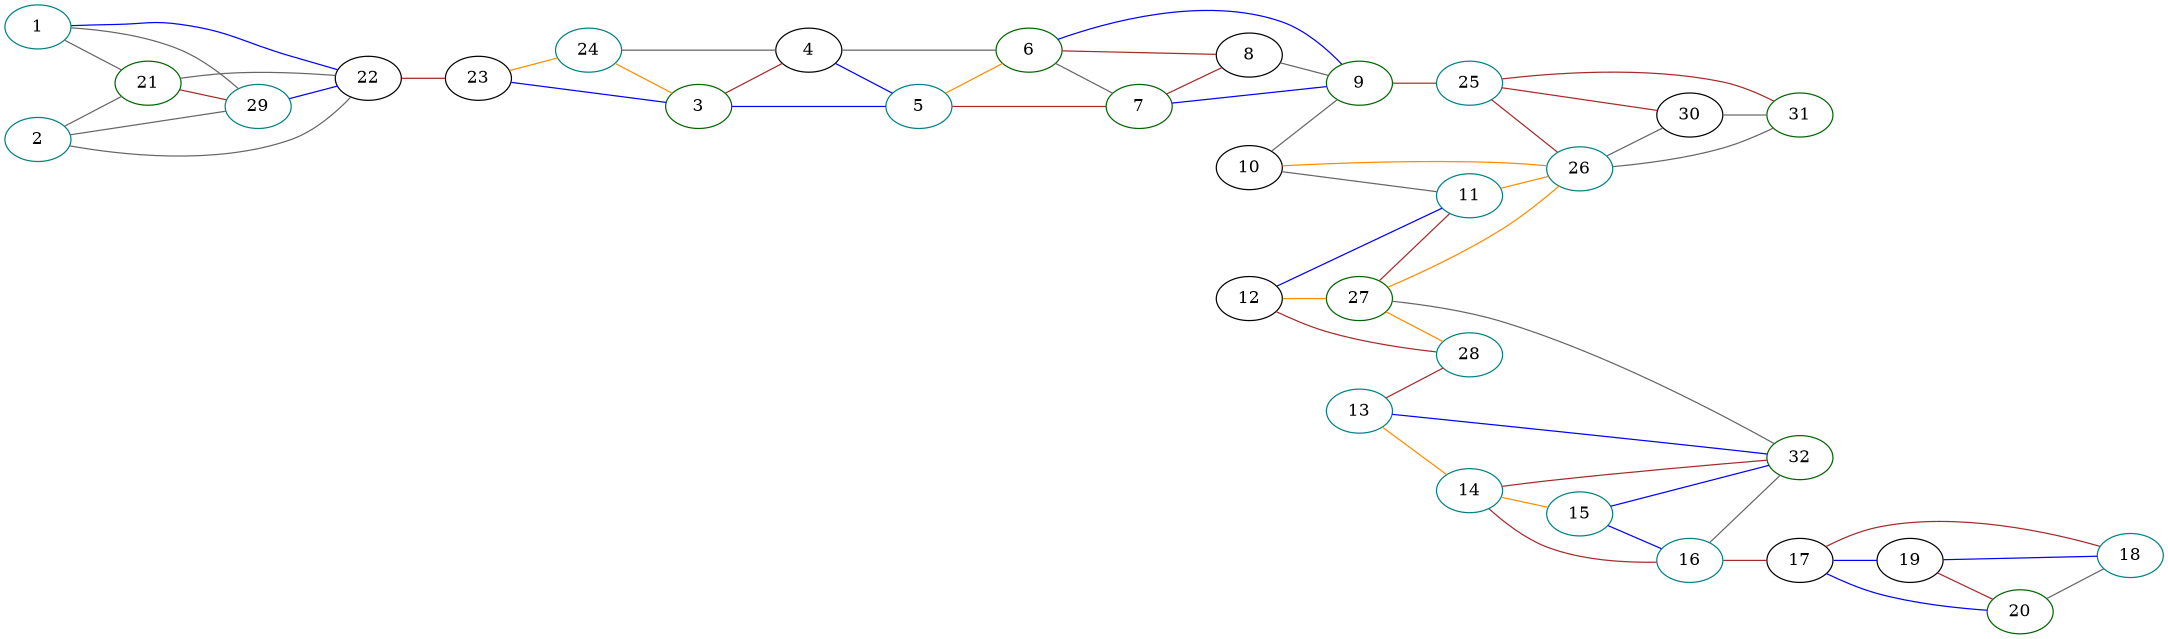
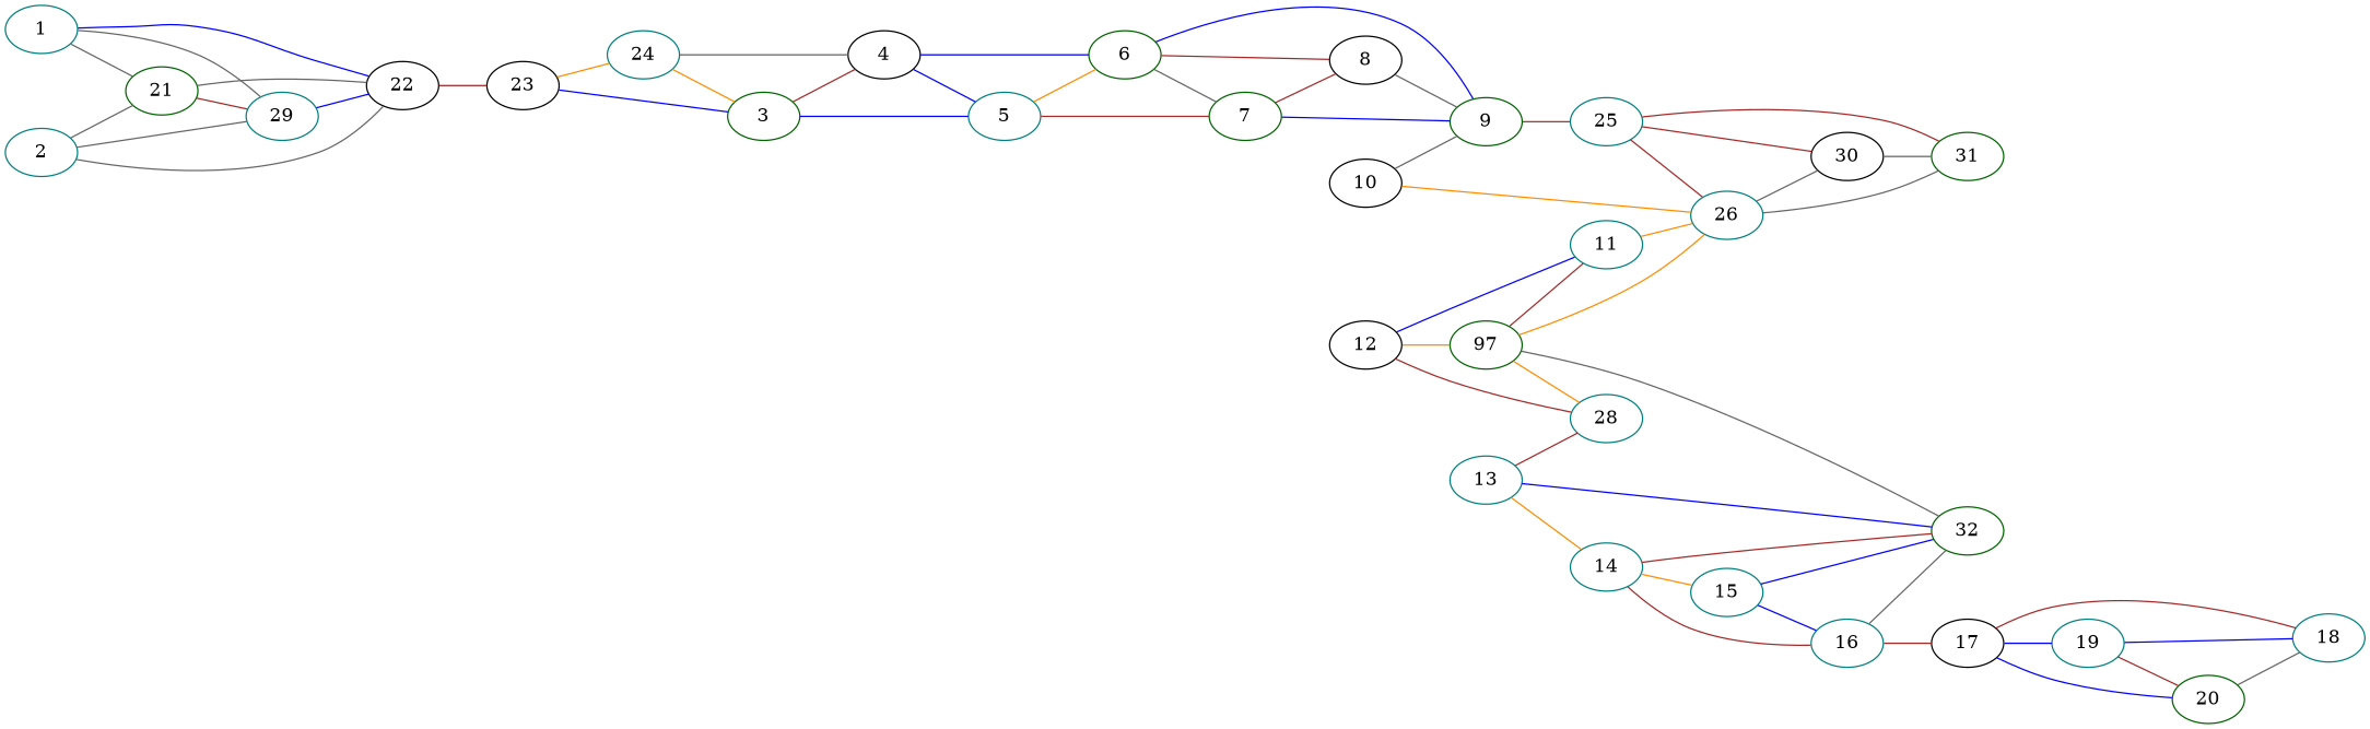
  graph {
    rankdir=LR
    node [aaLength=10 color=teal sequence=GEFEVTEDVS type=0]
    edge [color=gray40 distance0=29.30207 frequency=1 type0=2]
    1 [aaLength=12 sequence=ETHQHFNRMNIP]
    21 [color=darkgreen type=1]
    22 [aaLength=9 color=black sequence=LRFSTVAGE type=1]
    29 [type=1]
    23 [aaLength=8 color=black sequence=FYTEEGNY type=1]
    3 [aaLength=3 color=darkgreen sequence=THF]
    24 [aaLength=8 sequence=VGNNTPIF type=1]
    2 [aaLength=5 sequence=PGTKT]
    5 [aaLength=11 sequence=WDFWTNNPESA]
    4 [color=black sequence=IRSQKRLPDS]
    6 [aaLength=3 color=darkgreen sequence=HQV]
    7 [color=darkgreen sequence=TYLMGPRGLP]
    8 [aaLength=4 color=black sequence=RTWR]
    9 [aaLength=5 color=darkgreen sequence=NGYGS]
    25 [aaLength=2 sequence=TY type=1]
    26 [aaLength=5 sequence=QQGVH type=1]
    30 [aaLength=2 color=black sequence=YH type=1]
    31 [aaLength=3 color=darkgreen sequence=QGE type=1]
    10 [aaLength=12 color=black sequence=TKIAGENADFHR]
    11 [aaLength=13 sequence=DLFESIAKGDHPK]
    12 [aaLength=8 color=black sequence=KTYRFNPF]
-   27 [aaLength=6 color=darkgreen sequence=IQAIPY type=1]
+   27 [aaLength=6 color=darkgreen sequence=IQAIPY type=1 label=97]
    28 [sequence=LTLNRNPKNH type=1]
    32 [aaLength=2 color=darkgreen sequence=DR type=1]
    13 [aaLength=6 sequence=IESAAF]
    14 [aaLength=19 sequence=GRAFAYHDAQLYRVGAHVN]
    15 [aaLength=5 sequence=PVNRP]
    16 [aaLength=5 sequence=PKNAV]
    17 [aaLength=11 color=black sequence=TLVREVFSDQE]
-   19 [aaLength=16 color=black sequence=ARAFEYWKNVDATIGQ]
+   19 [aaLength=16 sequence=ARAFEYWKNVDATIGQ]
    18 [aaLength=16 sequence=DDFVETVAGALKGVRQ]
    20 [aaLength=14 color=darkgreen sequence=QRIEDEVKRHEGDG]
    1 -- 21 [type0=1]
    1 -- 22 [color=blue distance0=53.69927 type0=3]
    1 -- 29
    21 -- 22 [distance0=27.0]
    21 -- 29 [color=brown distance0=0.0 type0=1]
    22 -- 23 [color=brown distance0=25.0 distance1=16.0 frequency=2 type0=1 type1=4]
    29 -- 22 [color=blue distance0=27.0]
    23 -- 3 [color=blue distance0=37.11056 type0=3]
    23 -- 24 [color=darkorange distance0=10.0 distance1=2.0 frequency=2 type0=1 type1=4]
    3 -- 5 [color=blue distance0=27.01419]
    3 -- 4 [color=brown distance0=9.507275 distance1=0.0 frequency=2 type0=1 type1=5]
    24 -- 3 [color=darkorange distance0=30.93855 distance1=8.0 frequency=2 type1=4]
    24 -- 4 [distance0=32.29578 type0=3]
    2 -- 21 [distance0=32.16326]
    2 -- 22 [distance0=27.15649 distance1=3.0 frequency=2 type0=1 type1=4]
    2 -- 29 [distance0=32.16326 type0=3]
    5 -- 6 [color=darkorange distance0=15.08718 distance1=0.0 frequency=2 type1=5]
    5 -- 7 [color=brown distance0=14.61283 type0=1]
    4 -- 5 [color=blue distance0=20.26418 distance1=8.0 frequency=2 type1=4]
-   4 -- 6 [distance0=31.43482 type0=3]
+   4 -- 6 [color=blue distance0=31.43482 type0=3]
    6 -- 7 [distance0=7.828262 distance1=0.0 frequency=2 type0=1 type1=5]
    6 -- 8 [color=brown distance0=18.53696 type0=3]
    7 -- 8 [color=brown distance0=11.68494 distance1=0.0 frequency=2 type1=5]
    8 -- 9 [distance0=9.209801 distance1=2.0 frequency=2 type0=1 type1=4]
    9 -- 6 [color=blue distance0=25.3734 type0=3]
    9 -- 7 [color=blue distance0=18.97358]
    9 -- 25 [color=brown distance0=1.0 type0=4]
    25 -- 26 [color=brown distance0=20.0 type0=3]
    25 -- 30 [color=brown distance0=15.0]
    25 -- 31 [color=brown distance0=7.0 distance1=5.0 frequency=2 type0=1 type1=4]
    26 -- 30 [distance0=5.0 type0=1]
    26 -- 31 [distance0=13.0]
    30 -- 31 [distance0=8.0]
    10 -- 9 [distance0=39.38727]
    10 -- 26 [color=darkorange distance0=39.87961 type0=3]
-   10 -- 11 [distance0=16.09326 distance1=1.0 frequency=2 type0=1 type1=4]
    11 -- 26 [color=darkorange distance0=38.12194 type0=3]
    12 -- 11 [color=blue distance0=47.63675]
    12 -- 27 [color=darkorange distance0=47.41712 type0=1]
    12 -- 28 [color=brown distance0=53.32339 distance1=18.0 frequency=2 type0=3 type1=4]
    27 -- 26 [color=darkorange distance0=42.0 type0=3]
    27 -- 11 [color=brown distance0=33.42577 type0=1]
    27 -- 28 [color=darkorange distance0=35.0]
    27 -- 32 [distance0=32.0]
    13 -- 28 [color=brown distance0=19.27557 type0=1]
    13 -- 32 [color=blue distance0=23.73916 distance1=13.0 frequency=2 type1=4]
    13 -- 14 [color=darkorange distance0=30.773 type0=3]
    14 -- 32 [color=brown distance0=19.10052 type0=1]
    14 -- 15 [color=darkorange distance0=22.85606 distance1=2.0 frequency=2 type1=4]
    15 -- 32 [color=blue distance0=27.69302 type0=3]
    15 -- 16 [color=blue distance0=7.957637 distance1=0.0 frequency=2 type0=1 type1=5]
    16 -- 32 [distance0=31.9875 type0=3]
    16 -- 14 [color=brown distance0=27.19388]
    16 -- 17 [color=brown distance0=64.0 type0=4]
    17 -- 19 [color=blue distance0=32.68129]
    17 -- 18 [color=brown distance0=18.27465 distance1=1.0 frequency=2 type0=1 type1=4]
    17 -- 20 [color=blue distance0=47.67294 type0=3]
    19 -- 20 [color=brown distance0=19.12504 distance1=0.0 frequency=2 type0=1 type1=5]
    18 -- 19 [color=blue distance0=20.62325 distance1=3.0 frequency=2 type1=4]
    20 -- 18 [distance0=34.54547]
  }
